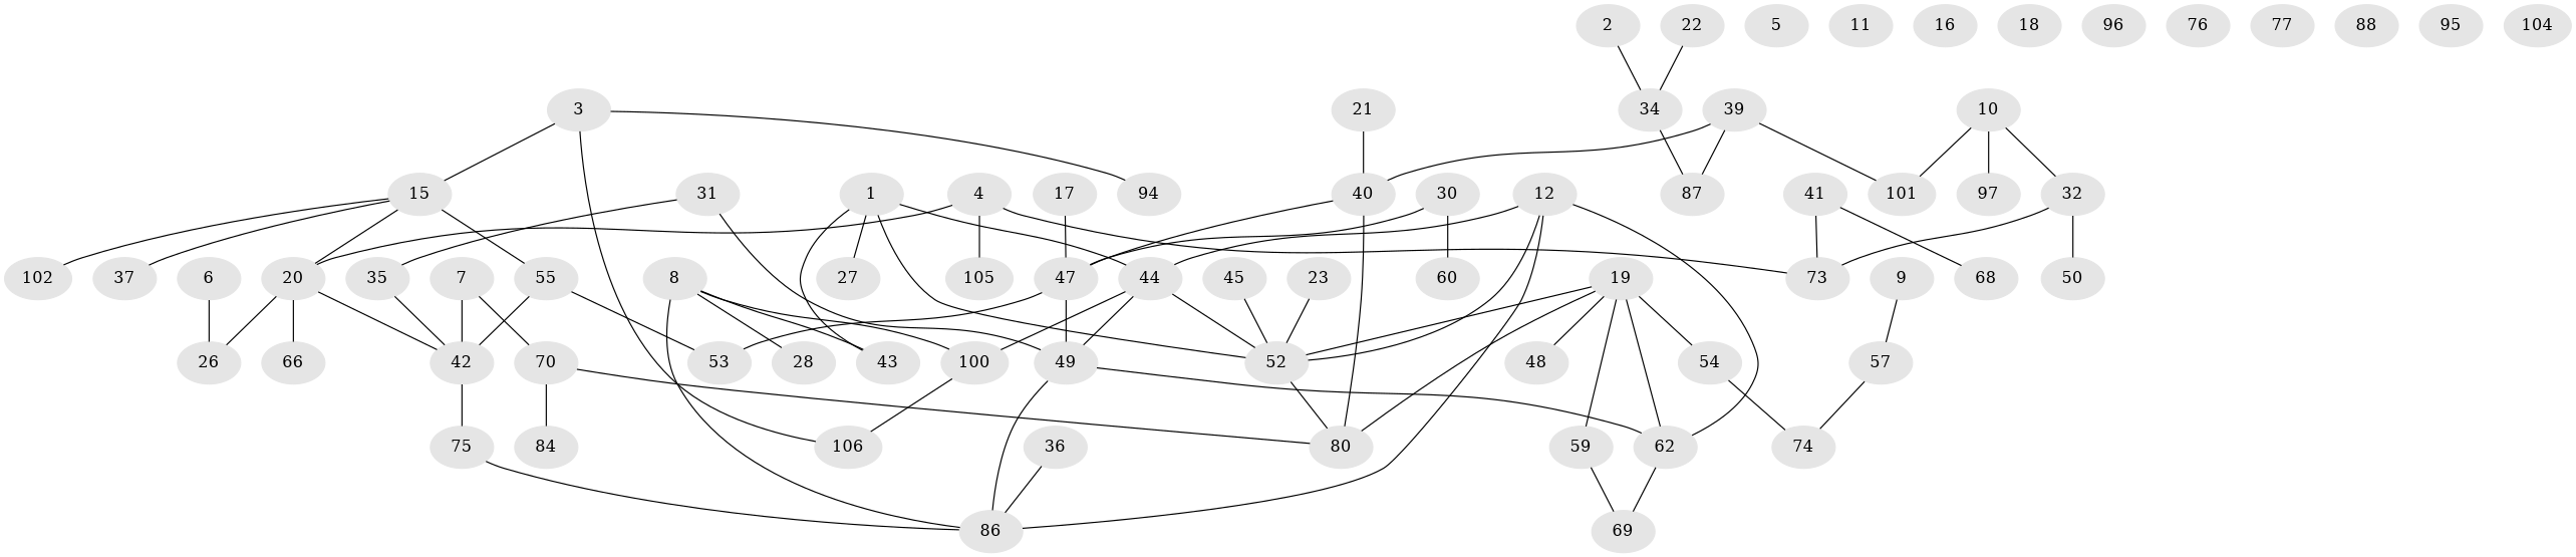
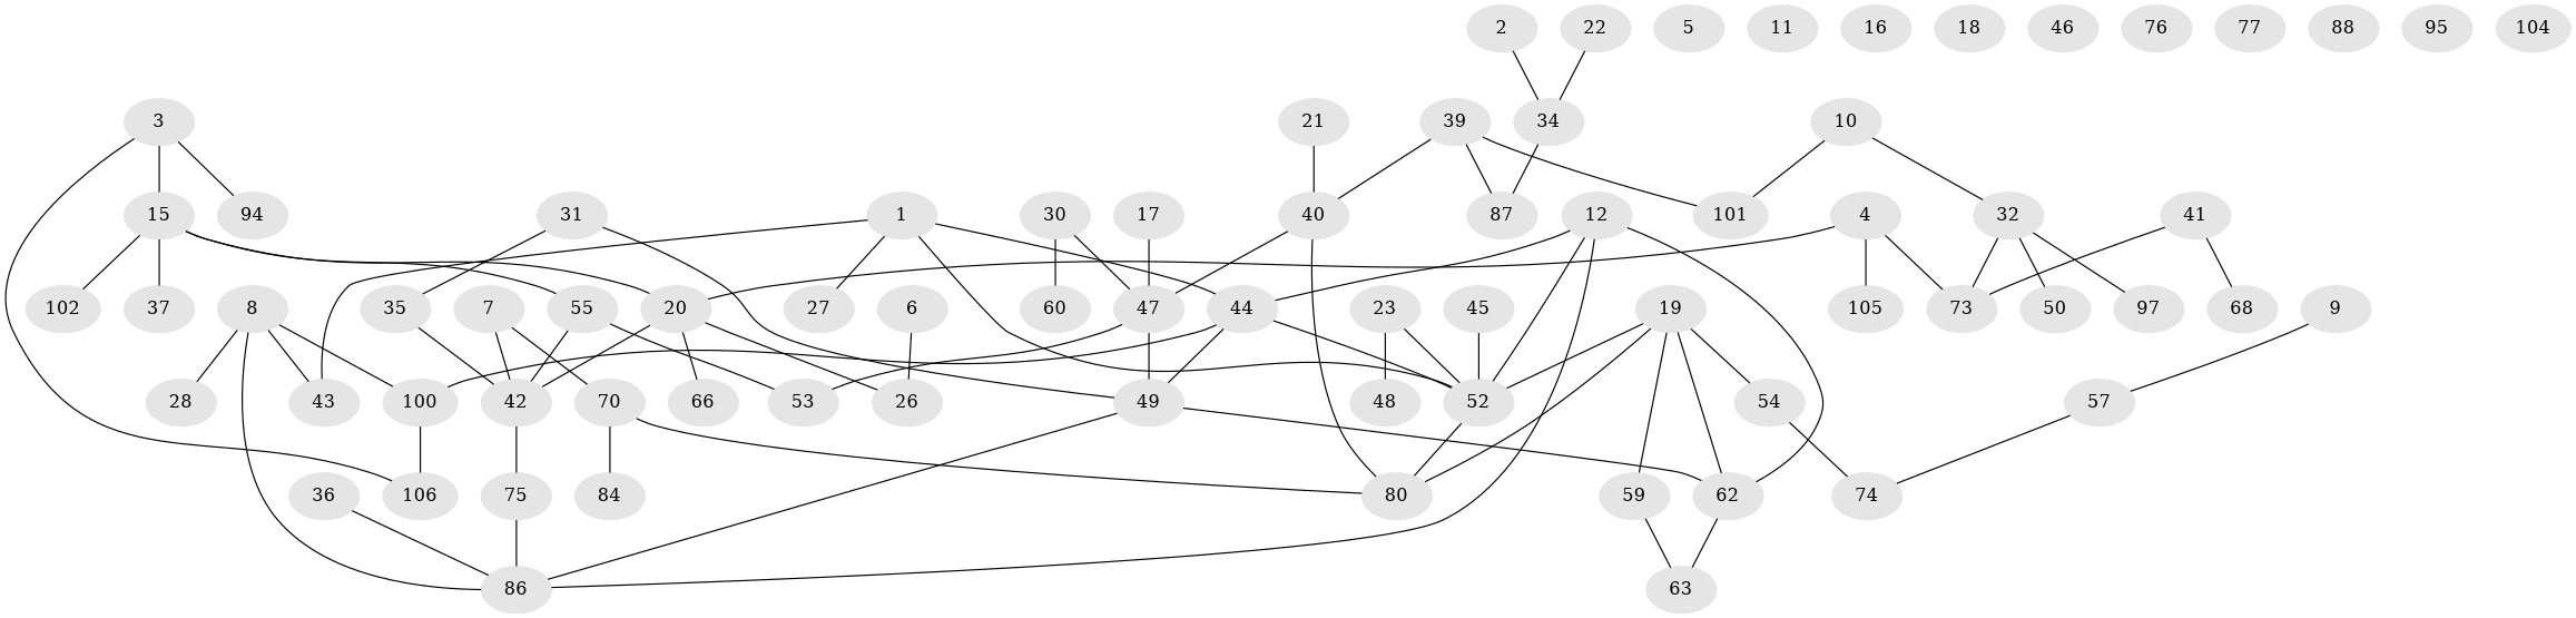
  graph {
    node [color=gray90 style=filled]
    1 [super="+58"]
    27 [super="+108"]
    43 [super="+90"]
    44 [super="+56"]
    52 [super="+99"]
    100
    49
    80
    34 [super="+64"]
    87 [super="+91"]
    2
    3 [super="+61"]
    15 [super="+29"]
    94
    106
    20 [super="+38"]
    n17 [label=55 super="+92"]
    37
    102
    26 [super="+72"]
    42 [super="+79"]
    66
    4
    73 [super="+82"]
    105
    5
    6 [super="+78"]
    75
    7
    70
    84
    8 [super="+14"]
    28
    86
    22
    9
    57
    74
    10 [super="+83"]
    32 [super="+55"]
    97
    101
    50
    11
    12 [super="+13"]
    62 [super="+85"]
-   63 [super="+71" label=69]
+   63 [super="+71"]
    53 [super="+96"]
    16
    47 [super="+67"]
    17
    18
    19 [super="+81"]
    54
    59
    40 [super="+51"]
    21
    23 [super="+107"]
    48 [super="+103"]
    45 [super="+89"]
    30 [super="+98"]
    60
    31 [super="+93"]
    35 [super="+69"]
    36
    39 [super="+65"]
    41
    68
-   46 [label=96]
+   46
    76
    77
    88
    95
    104
    1 -- 27
    1 -- 43
    1 -- 44
    1 -- 52
    44 -- 52
    44 -- 100
    44 -- 49
    52 -- 80
    100 -- 106
    49 -- 86
    49 -- 62
    34 -- 87
    2 -- 34
    3 -- 15 [weight=2]
    3 -- 94
    3 -- 106
    15 -- 20
    15 -- n17
    15 -- 37
    15 -- 102
    20 -- 26
    20 -- 42
    20 -- 66
    n17 -- 42
    n17 -- 53
    42 -- 75
    4 -- 20
    4 -- 73
    4 -- 105
    6 -- 26
    75 -- 86
    7 -- 42
    7 -- 70
    70 -- 80
    70 -- 84
    8 -- 43
    8 -- 100
    8 -- 28
    8 -- 86
    22 -- 34
    9 -- 57
    57 -- 74
    10 -- 32
-   10 -- 97
+   32 -- 97
    10 -- 101
    32 -- 73
    32 -- 50
    12 -- 44
    12 -- 52
    12 -- 86
    12 -- 62
    62 -- 63
    47 -- 49
    47 -- 53
    17 -- 47
    19 -- 52
    19 -- 80
    19 -- 62
    19 -- 54
    19 -- 59
    54 -- 74
    59 -- 63
    40 -- 80
    40 -- 47
    21 -- 40
    23 -- 52
-   19 -- 48
+   23 -- 48
    45 -- 52 [weight=2]
    30 -- 47
    30 -- 60
    31 -- 49
    31 -- 35
    35 -- 42
    36 -- 86
    39 -- 87
    39 -- 101
    39 -- 40
    41 -- 73
    41 -- 68
  }
